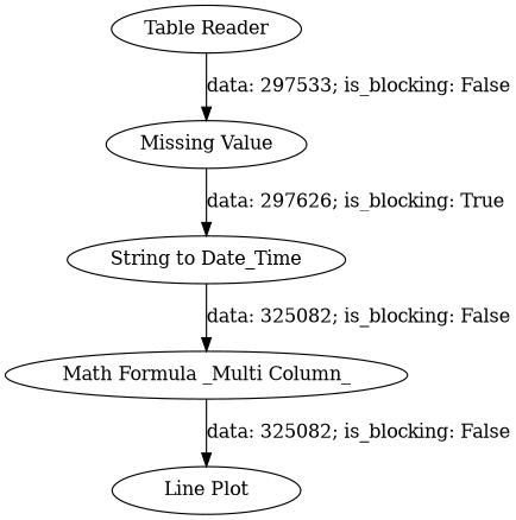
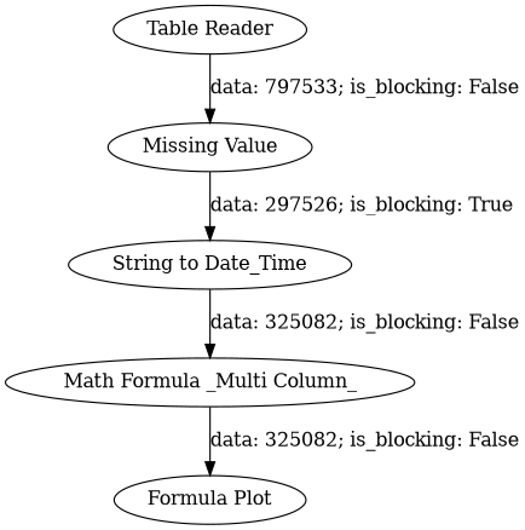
  digraph {
    rankdir=TB
    n1 [label="String to Date_Time"]
    n2 [label="Math Formula _Multi Column_"]
-   n3 [label="Line Plot"]
+   n3 [label="Formula Plot"]
    n4 [label="Missing Value"]
    n5 [label="Table Reader"]
    n1 -> n2 [label="data: 325082; is_blocking: False"]
    n2 -> n3 [label="data: 325082; is_blocking: False"]
-   n4 -> n1 [label="data: 297626; is_blocking: True"]
-   n5 -> n4 [label="data: 297533; is_blocking: False"]
+   n4 -> n1 [label="data: 297526; is_blocking: True"]
+   n5 -> n4 [label="data: 797533; is_blocking: False"]
  }
